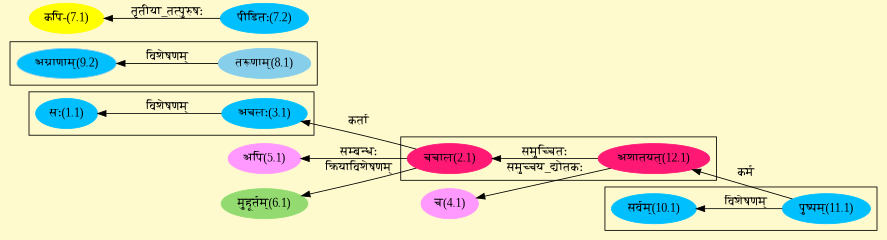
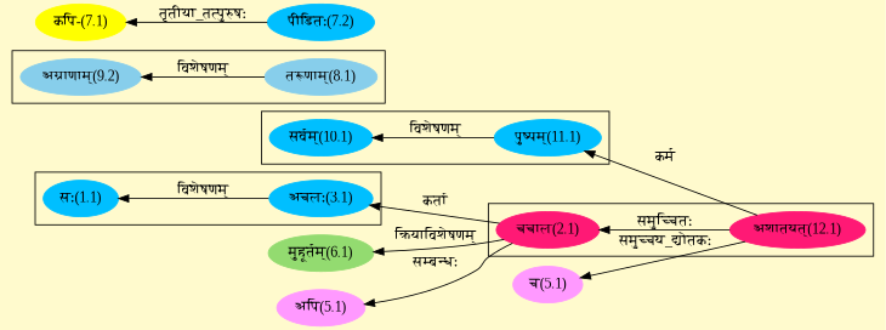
  digraph {
    bgcolor=lemonchiffon1
    compound=true
    fontname="Liberation Serif"
    rankdir=LR
    node [color="#00BFFF" fontname="Liberation Serif" style=filled]
    edge [dir=back fontname="Liberation Serif"]
    n1 [label="सः(1.1)"]
    n2 [label="अचलः(3.1)"]
    n3 [color="#FF1975" label="चचाल(2.1)"]
    n4 [color="#FF1975" label="अशातयत्(12.1)"]
-   n5 [color="#87CEEB" label="अग्राणाम्(9.2)" fillcolor="#00BFFF"]
+   n5 [color="#87CEEB" label="अग्राणाम्(9.2)"]
    n6 [color="#87CEEB" label="तरूणाम्(8.1)"]
    n7 [label="सर्वम्(10.1)"]
    n8 [label="पुष्पम्(11.1)"]
-   n9 [color="#FF99FF" label="च(4.1)"]
+   n9 [color="#FF99FF" label="च(5.1)"]
    n10 [color="#FF99FF" label="अपि(5.1)"]
    n11 [color="#93DB70" label="मुहूर्तम्(6.1)"]
    n12 [color="#FFFF00" label="कपि-(7.1)"]
    n13 [label="पीडितः(7.2)"]
    subgraph cluster_1 {
      n1
      n2
    }
    subgraph cluster_2 {
      n3
      n4
    }
    subgraph cluster_3 {
      n5
      n6
    }
    subgraph cluster_4 {
      n7
      n8
    }
    n1 -> n2 [label="विशेषणम्"]
    n2 -> n3 [label="कर्ता"]
    n3 -> n4 [label="समुच्चितः"]
    n5 -> n6 [label="विशेषणम्"]
    n7 -> n8 [label="विशेषणम्"]
-   n4 -> n8 [label="कर्म"]
+   n8 -> n4 [label="कर्म"]
    n9 -> n4 [label="समुच्चय_द्योतकः"]
    n10 -> n3 [label="सम्बन्धः"]
    n11 -> n3 [label="क्रियाविशेषणम्"]
    n12 -> n13 [label="तृतीया_तत्पुरुषः"]
  }
